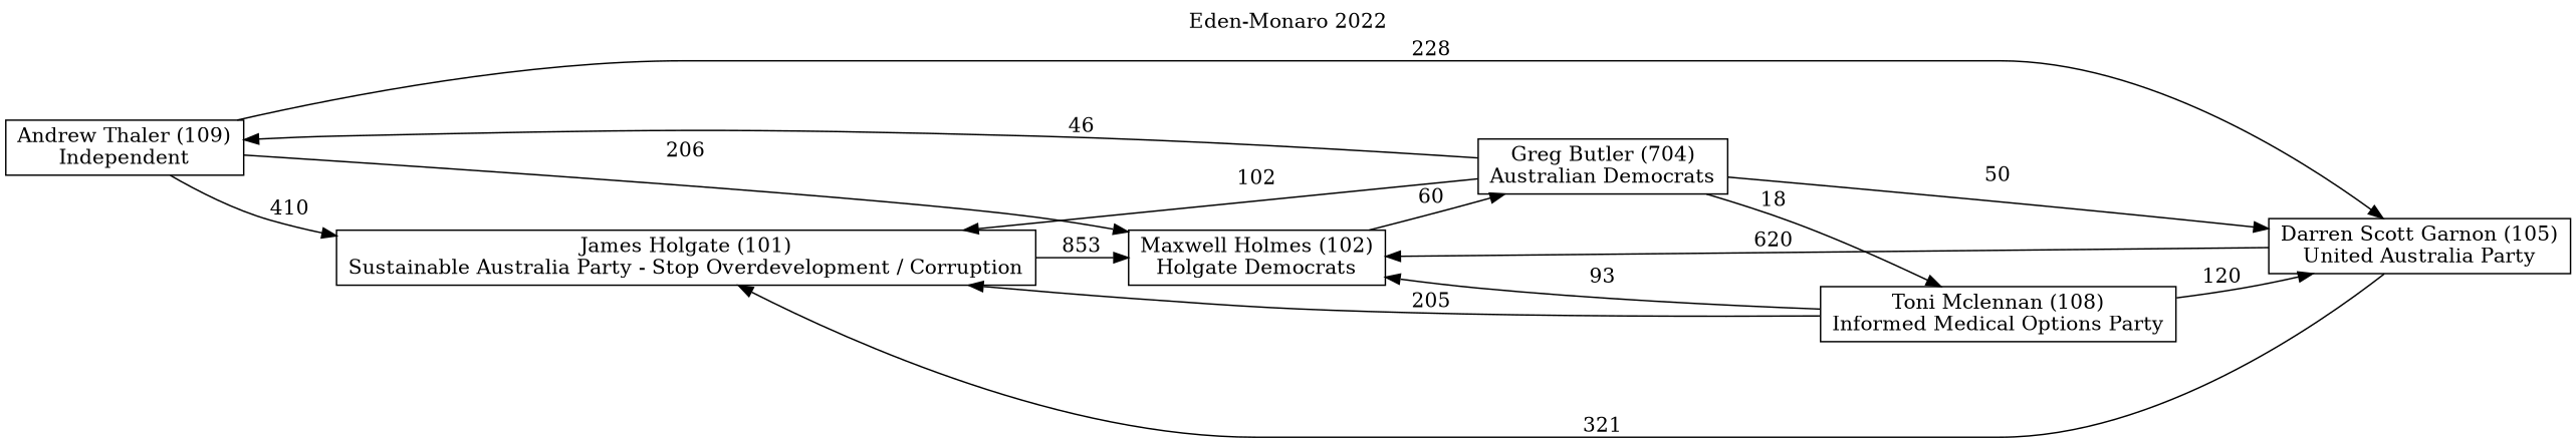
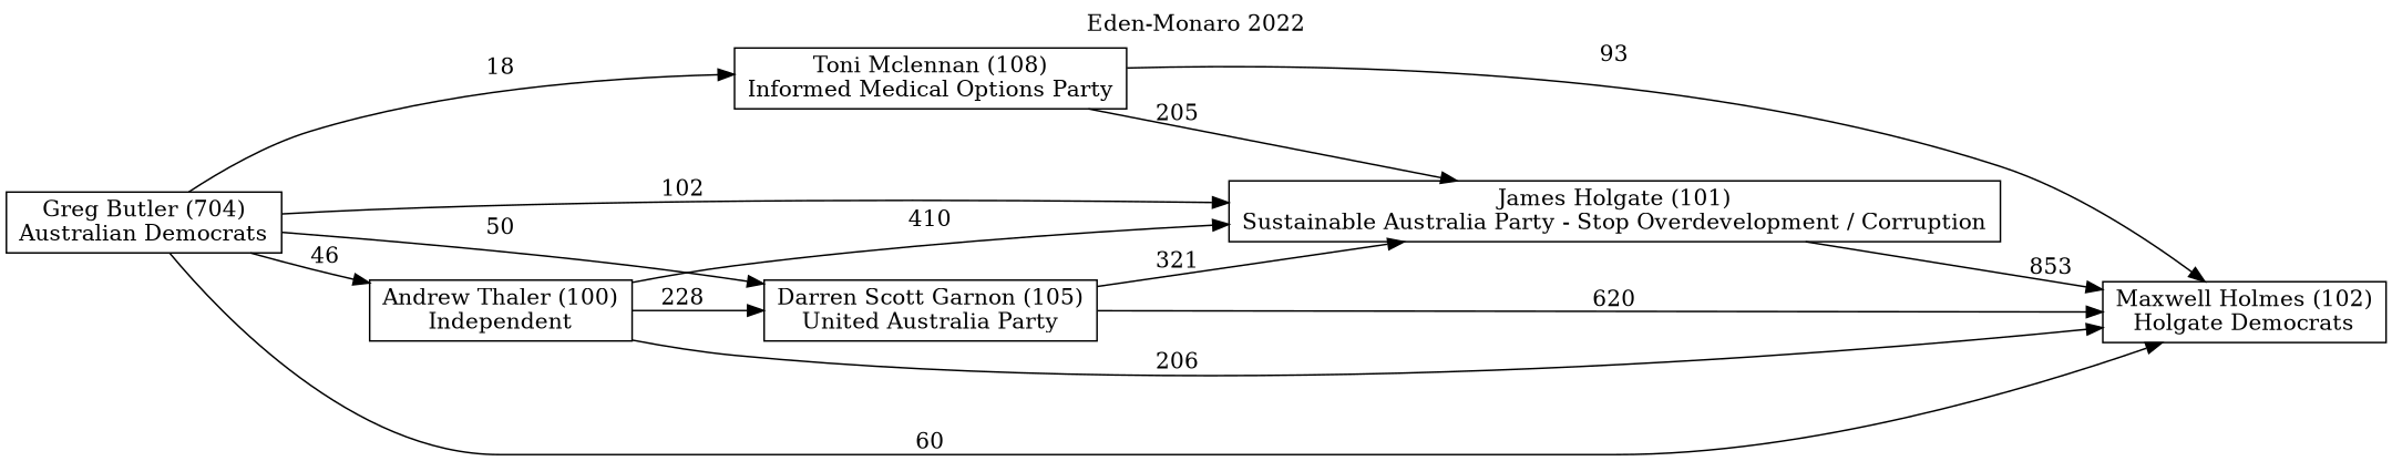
  digraph {
    label="Eden-Monaro 2022"
    labelloc=t
    mclimit=10
    rankdir=LR
    node [shape=box]
-   n1 [label="Andrew Thaler (109)\nIndependent"]
+   n1 [label="Andrew Thaler (100)\nIndependent"]
    n2 [label="James Holgate (101)\nSustainable Australia Party - Stop Overdevelopment / Corruption"]
    n3 [label="Maxwell Holmes (102)\nHolgate Democrats"]
    n4 [label="Darren Scott Garnon (105)\nUnited Australia Party"]
    n5 [label="Toni Mclennan (108)\nInformed Medical Options Party"]
    n6 [label="Greg Butler (704)\nAustralian Democrats"]
    n1 -> n2 [label=410]
    n1 -> n3 [label=206]
    n1 -> n4 [label=228]
    n2 -> n3 [label=853]
    n4 -> n2 [label=321]
    n4 -> n3 [label=620]
    n5 -> n2 [label=205]
    n5 -> n3 [label=93]
-   n5 -> n4 [label=120]
    n6 -> n1 [label=46]
    n6 -> n2 [label=102]
-   n3 -> n6 [label=60]
+   n6 -> n3 [label=60]
    n6 -> n4 [label=50]
    n6 -> n5 [label=18]
  }
